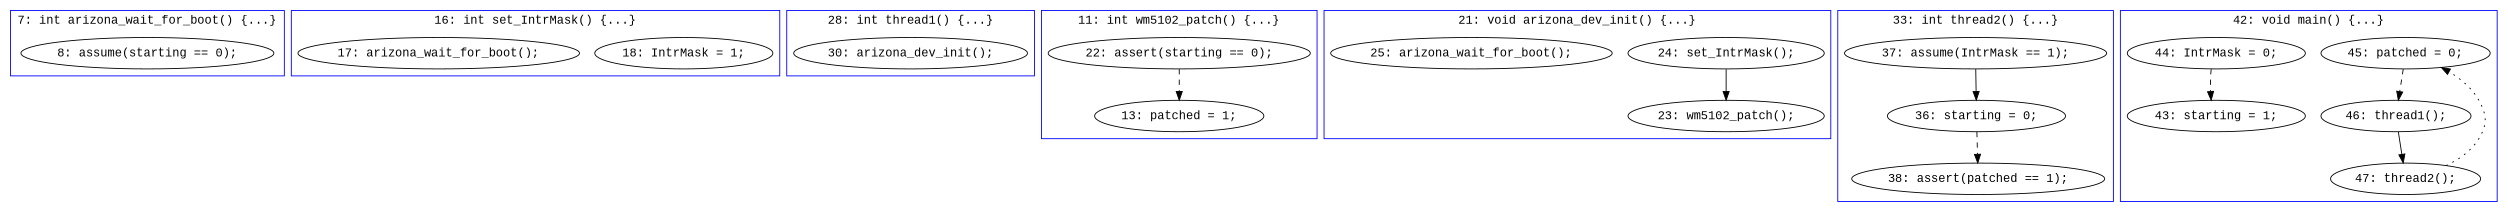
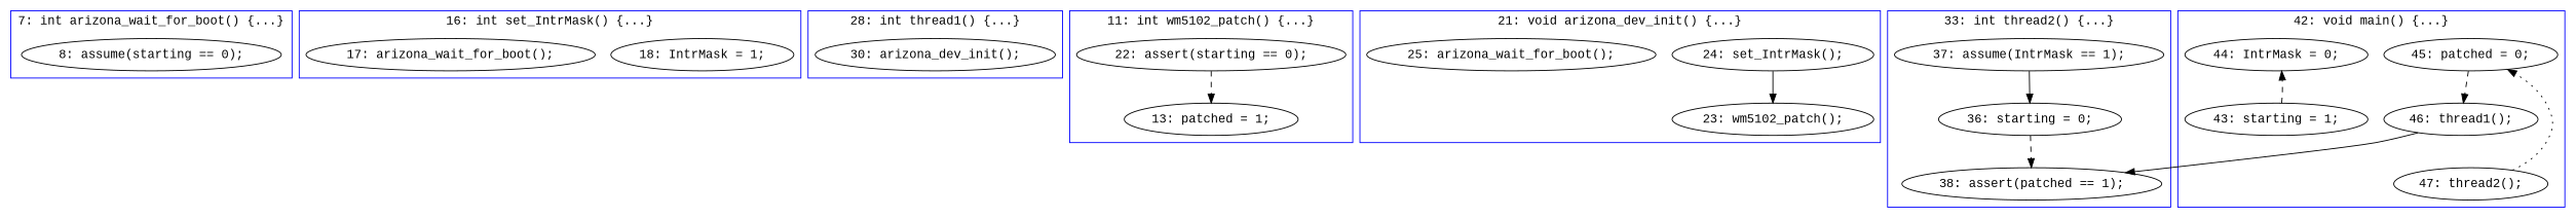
  digraph {
    compound=true
    fontname="Liberation Mono"
    node [fontname="Liberation Mono"]
    edge [fontname="Liberation Mono" style=dashed]
    n1 [label="8: assume(starting == 0);"]
    n2 [label="18: IntrMask = 1;"]
    n3 [label="17: arizona_wait_for_boot();"]
    n4 [label="30: arizona_dev_init();"]
    n5 [label="22: assert(starting == 0);"]
    n6 [label="13: patched = 1;"]
    n7 [label="24: set_IntrMask();"]
    n8 [label="23: wm5102_patch();"]
    n9 [label="25: arizona_wait_for_boot();"]
    n10 [label="37: assume(IntrMask == 1);"]
    n11 [label="38: assert(patched == 1);"]
    n12 [label="36: starting = 0;"]
    n13 [label="45: patched = 0;"]
    n14 [label="46: thread1();"]
    n15 [label="44: IntrMask = 0;"]
    n16 [label="47: thread2();"]
    n17 [label="43: starting = 1;"]
    subgraph cluster_1 {
      color=blue
      label="7: int arizona_wait_for_boot() {...}"
      n1
    }
    subgraph cluster_2 {
      color=blue
      label="16: int set_IntrMask() {...}"
      n2
      n3
    }
    subgraph cluster_3 {
      color=blue
      label="28: int thread1() {...}"
      n4
    }
    subgraph cluster_4 {
      color=blue
      label="11: int wm5102_patch() {...}"
      n5
      n6
    }
    subgraph cluster_5 {
      color=blue
      label="21: void arizona_dev_init() {...}"
      n7
      n8
      n9
    }
    subgraph cluster_6 {
      color=blue
      label="33: int thread2() {...}"
      n10
      n11
      n12
    }
    subgraph cluster_7 {
      color=blue
      label="42: void main() {...}"
      n13
      n14
      n15
      n16
      n17
    }
    n5 -> n6
    n7 -> n8 [style=solid]
    n10 -> n12 [style=solid]
    n12 -> n11
    n13 -> n14
-   n14 -> n16 [style=solid]
+   n14 -> n11 [style=solid]
    n16 -> n13 [style=dotted]
-   n15 -> n17
+   n17 -> n15
  }
